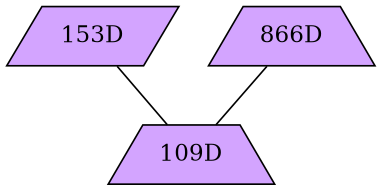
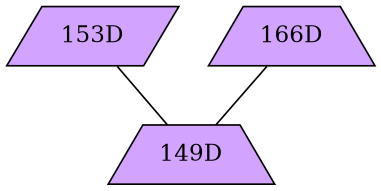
  graph {
    node [fillcolor="#D3A4FF" shape=trapezium style=radial]
    edge [penwidth=1]
    "153D" [shape=parallelogram]
-   "149D" [label="109D"]
-   "166D" [label="866D"]
+   "149D"
+   "166D"
    "153D" -- "149D"
    "166D" -- "149D"
  }
